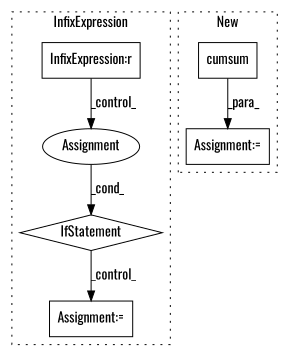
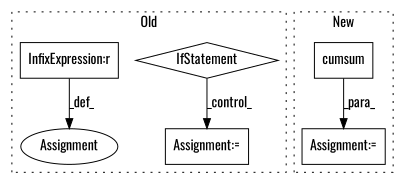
  digraph {
    fontname=Oswald
    node [a=7 fontname=Oswald shape=box]
    edge [fontname=Oswald]
    n1 [a=25 l="4,2" label=IfStatement s="2690,2735" shape=diamond]
    n2 [l=9 label="Assignment:=" s=2908]
    n3 [a=42 label=Assignment shape=ellipse]
    n4 [a=27 l=4 label="InfixExpression:r" s=2728]
    n5 [a=32 l="20,-5" label=cumsum s="2918,3050"]
    n6 [l=1 label="Assignment:=" s=3059]
    subgraph cluster_1 {
-     label=InfixExpression
+     label=Old
      style=dotted
      n1
      n2
      n3
      n4
    }
    subgraph cluster_2 {
      label=New
      style=dotted
      n5
      n6
    }
    n1 -> n2 [label=_control_]
-   n3 -> n1 [label=_cond_]
-   n4 -> n3 [label=_control_]
+   n4 -> n3 [label=_def_]
    n5 -> n6 [label=_para_]
  }
